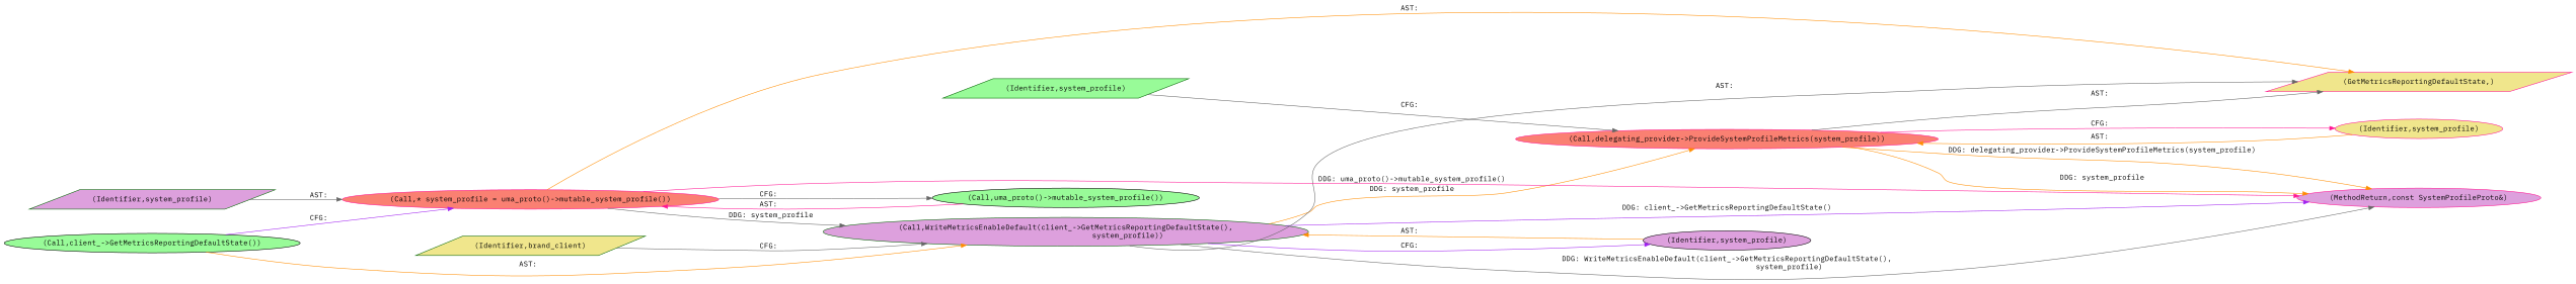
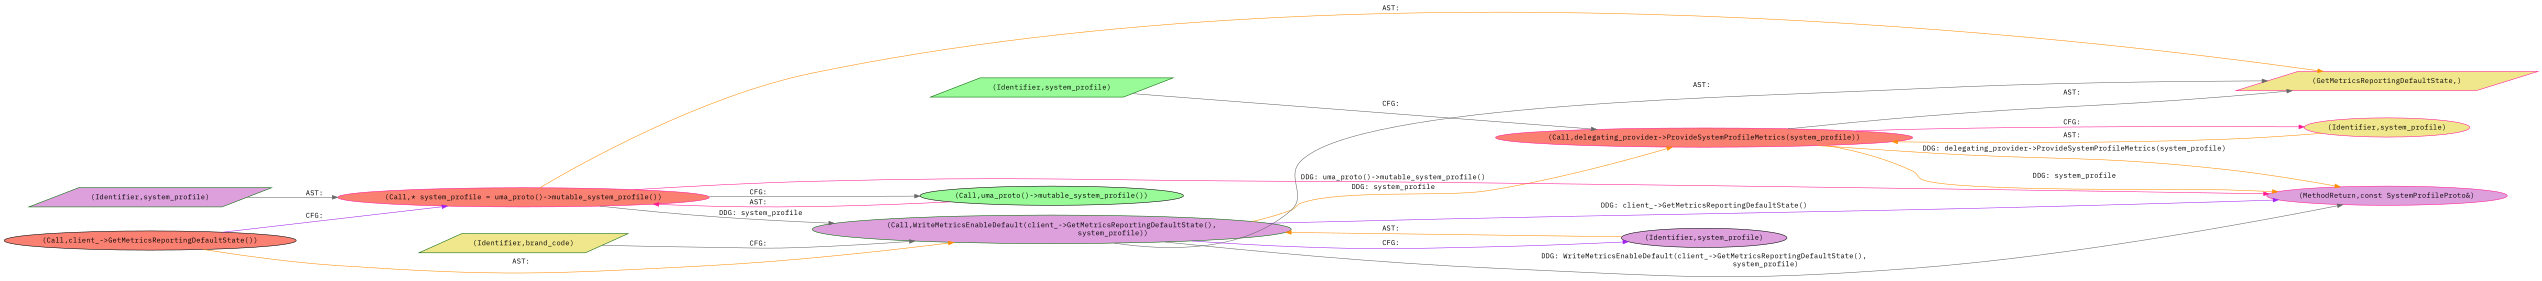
  digraph {
    fontname="IBM Plex Mono"
    rankdir=LR
    node [color=deeppink fillcolor=plum fontname="IBM Plex Mono" shape=ellipse style=filled]
    edge [color=gray40 fontname="IBM Plex Mono"]
    n1 [fillcolor=salmon label="(Call,delegating_provider->ProvideSystemProfileMetrics(system_profile))"]
    n2 [label="(MethodReturn,const SystemProfileProto&)"]
    n3 [fillcolor=khaki label="(GetMetricsReportingDefaultState,)" shape=parallelogram]
    n4 [fillcolor=khaki label="(Identifier,system_profile)"]
    n5 [color=darkgreen label="(Call,WriteMetricsEnableDefault(client_->GetMetricsReportingDefaultState(),\n                            system_profile))"]
    n6 [color=black label="(Identifier,system_profile)"]
    n7 [fillcolor=salmon label="(Call,* system_profile = uma_proto()->mutable_system_profile())"]
    n8 [color=black fillcolor=palegreen label="(Call,uma_proto()->mutable_system_profile())"]
    n9 [color=darkgreen label="(Identifier,system_profile)" shape=parallelogram]
-   n10 [color=darkgreen fillcolor=khaki label="(Identifier,brand_client)" shape=parallelogram]
+   n10 [color=darkgreen fillcolor=khaki label="(Identifier,brand_code)" shape=parallelogram]
    n11 [color=darkgreen fillcolor=palegreen label="(Identifier,system_profile)" shape=parallelogram]
-   n12 [color=black fillcolor=palegreen label="(Call,client_->GetMetricsReportingDefaultState())"]
+   n12 [color=black fillcolor=salmon label="(Call,client_->GetMetricsReportingDefaultState())"]
    n1 -> n2 [color=darkorange label="DDG: delegating_provider->ProvideSystemProfileMetrics(system_profile)"]
    n1 -> n2 [color=darkorange label="DDG: system_profile"]
    n1 -> n3 [label="AST: "]
    n1 -> n4 [color=deeppink label="CFG: "]
    n4 -> n1 [color=darkorange label="AST: "]
    n5 -> n1 [color=darkorange label="DDG: system_profile"]
    n5 -> n2 [color=purple label="DDG: client_->GetMetricsReportingDefaultState()"]
    n5 -> n2 [label="DDG: WriteMetricsEnableDefault(client_->GetMetricsReportingDefaultState(),\n                            system_profile)"]
    n5 -> n3 [label="AST: "]
    n5 -> n6 [color=purple label="CFG: "]
    n6 -> n5 [color=darkorange label="AST: "]
    n7 -> n2 [color=deeppink label="DDG: uma_proto()->mutable_system_profile()"]
    n7 -> n3 [color=darkorange label="AST: "]
    n7 -> n5 [label="DDG: system_profile"]
    n7 -> n8 [label="CFG: "]
    n8 -> n7 [color=deeppink label="AST: "]
    n9 -> n7 [label="AST: "]
    n10 -> n5 [label="CFG: "]
    n11 -> n1 [label="CFG: "]
    n12 -> n5 [color=darkorange label="AST: "]
    n12 -> n7 [color=purple label="CFG: "]
  }
